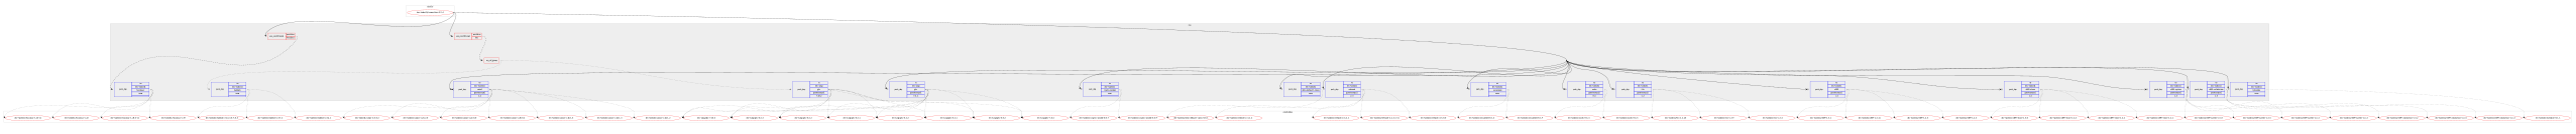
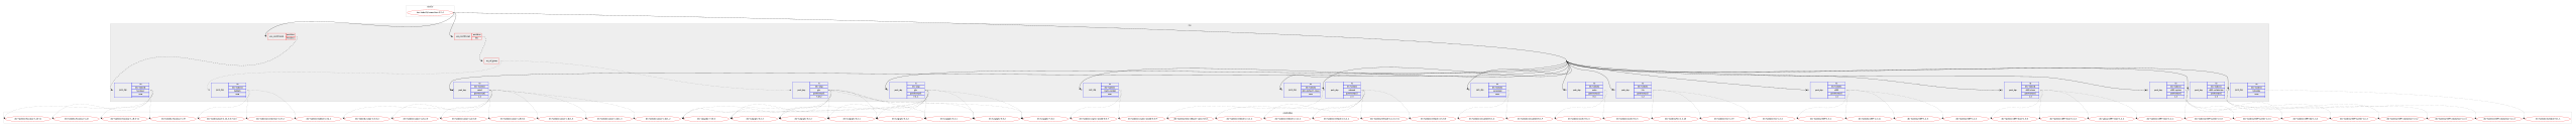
  digraph {
    compound=true
    concentrate=true
    fontname="IBM Plex Mono"
    fontsize=10
    newrank=true
    rankdir=TB
    ranksep=1.5
    node [color=red fontname="IBM Plex Mono" fontsize=10]
    edge [arrowhead=vee fontname="IBM Plex Mono" headport=w style=dotted tailport=e weight=100]
    n1 [label="dev-haskell/connection-0.2.4" width=4]
    n2 [color=blue label=<<TABLE BORDER="0" CELLBORDER="1" CELLSPACING="0" CELLPADDING="4" WIDTH="220"><TR><TD ROWSPAN="6" CELLPADDING="30">pack_dep</TD></TR><TR><TD WIDTH="110">no</TD></TR><TR><TD>dev-haskell</TD></TR><TR><TD>haddock</TD></TR><TR><TD>none</TD></TR><TR><TD></TD></TR></TABLE>> shape=none]
    n3 [color=blue label=<<TABLE BORDER="0" CELLBORDER="1" CELLSPACING="0" CELLPADDING="4" WIDTH="220"><TR><TD ROWSPAN="6" CELLPADDING="30">pack_dep</TD></TR><TR><TD WIDTH="110">no</TD></TR><TR><TD>dev-lang</TD></TR><TR><TD>ghc</TD></TR><TR><TD>greaterequal</TD></TR><TR><TD>7.10.2</TD></TR></TABLE>> shape=none]
    n4 [label=<<TABLE BORDER="0" CELLBORDER="1" CELLSPACING="0" CELLPADDING="4"><TR><TD CELLPADDING="10">any_of_group</TD></TR></TABLE>> shape=none]
    n5 [label=<<TABLE BORDER="0" CELLBORDER="1" CELLSPACING="0" CELLPADDING="4"><TR><TD ROWSPAN="3" CELLPADDING="10">use_conditional</TD></TR><TR><TD>positive</TD></TR><TR><TD>doc</TD></TR></TABLE>> shape=none]
    n6 [color=blue label=<<TABLE BORDER="0" CELLBORDER="1" CELLSPACING="0" CELLPADDING="4" WIDTH="220"><TR><TD ROWSPAN="6" CELLPADDING="30">pack_dep</TD></TR><TR><TD WIDTH="110">no</TD></TR><TR><TD>dev-haskell</TD></TR><TR><TD>hscolour</TD></TR><TR><TD>none</TD></TR><TR><TD></TD></TR></TABLE>> shape=none]
    n7 [label=<<TABLE BORDER="0" CELLBORDER="1" CELLSPACING="0" CELLPADDING="4"><TR><TD ROWSPAN="3" CELLPADDING="10">use_conditional</TD></TR><TR><TD>positive</TD></TR><TR><TD>hscolour</TD></TR></TABLE>> shape=none]
    n8 [color=blue label=<<TABLE BORDER="0" CELLBORDER="1" CELLSPACING="0" CELLPADDING="4" WIDTH="220"><TR><TD ROWSPAN="6" CELLPADDING="30">pack_dep</TD></TR><TR><TD WIDTH="110">no</TD></TR><TR><TD>dev-haskell</TD></TR><TR><TD>cabal</TD></TR><TR><TD>greaterequal</TD></TR><TR><TD>1.6</TD></TR></TABLE>> shape=none]
    n9 [color=blue label=<<TABLE BORDER="0" CELLBORDER="1" CELLSPACING="0" CELLPADDING="4" WIDTH="220"><TR><TD ROWSPAN="6" CELLPADDING="30">pack_dep</TD></TR><TR><TD WIDTH="110">no</TD></TR><TR><TD>dev-haskell</TD></TR><TR><TD>byteable</TD></TR><TR><TD>none</TD></TR><TR><TD></TD></TR></TABLE>> shape=none]
    n10 [color=blue label=<<TABLE BORDER="0" CELLBORDER="1" CELLSPACING="0" CELLPADDING="4" WIDTH="220"><TR><TD ROWSPAN="6" CELLPADDING="30">pack_dep</TD></TR><TR><TD WIDTH="110">no</TD></TR><TR><TD>dev-haskell</TD></TR><TR><TD>crypto-random</TD></TR><TR><TD>none</TD></TR><TR><TD></TD></TR></TABLE>> shape=none]
    n11 [color=blue label=<<TABLE BORDER="0" CELLBORDER="1" CELLSPACING="0" CELLPADDING="4" WIDTH="220"><TR><TD ROWSPAN="6" CELLPADDING="30">pack_dep</TD></TR><TR><TD WIDTH="110">no</TD></TR><TR><TD>dev-haskell</TD></TR><TR><TD>data-default-class</TD></TR><TR><TD>none</TD></TR><TR><TD></TD></TR></TABLE>> shape=none]
    n12 [color=blue label=<<TABLE BORDER="0" CELLBORDER="1" CELLSPACING="0" CELLPADDING="4" WIDTH="220"><TR><TD ROWSPAN="6" CELLPADDING="30">pack_dep</TD></TR><TR><TD WIDTH="110">no</TD></TR><TR><TD>dev-haskell</TD></TR><TR><TD>network</TD></TR><TR><TD>greaterequal</TD></TR><TR><TD>2.3</TD></TR></TABLE>> shape=none]
    n13 [color=blue label=<<TABLE BORDER="0" CELLBORDER="1" CELLSPACING="0" CELLPADDING="4" WIDTH="220"><TR><TD ROWSPAN="6" CELLPADDING="30">pack_dep</TD></TR><TR><TD WIDTH="110">no</TD></TR><TR><TD>dev-haskell</TD></TR><TR><TD>securemem</TD></TR><TR><TD>none</TD></TR><TR><TD></TD></TR></TABLE>> shape=none]
    n14 [color=blue label=<<TABLE BORDER="0" CELLBORDER="1" CELLSPACING="0" CELLPADDING="4" WIDTH="220"><TR><TD ROWSPAN="6" CELLPADDING="30">pack_dep</TD></TR><TR><TD WIDTH="110">no</TD></TR><TR><TD>dev-haskell</TD></TR><TR><TD>socks</TD></TR><TR><TD>greaterequal</TD></TR><TR><TD>0.4</TD></TR></TABLE>> shape=none]
    n15 [color=blue label=<<TABLE BORDER="0" CELLBORDER="1" CELLSPACING="0" CELLPADDING="4" WIDTH="220"><TR><TD ROWSPAN="6" CELLPADDING="30">pack_dep</TD></TR><TR><TD WIDTH="110">no</TD></TR><TR><TD>dev-haskell</TD></TR><TR><TD>tls</TD></TR><TR><TD>greaterequal</TD></TR><TR><TD>1.2</TD></TR></TABLE>> shape=none]
    n16 [color=blue label=<<TABLE BORDER="0" CELLBORDER="1" CELLSPACING="0" CELLPADDING="4" WIDTH="220"><TR><TD ROWSPAN="6" CELLPADDING="30">pack_dep</TD></TR><TR><TD WIDTH="110">no</TD></TR><TR><TD>dev-haskell</TD></TR><TR><TD>x509</TD></TR><TR><TD>greaterequal</TD></TR><TR><TD>1.4</TD></TR></TABLE>> shape=none]
    n17 [color=blue label=<<TABLE BORDER="0" CELLBORDER="1" CELLSPACING="0" CELLPADDING="4" WIDTH="220"><TR><TD ROWSPAN="6" CELLPADDING="30">pack_dep</TD></TR><TR><TD WIDTH="110">no</TD></TR><TR><TD>dev-haskell</TD></TR><TR><TD>x509-store</TD></TR><TR><TD>greaterequal</TD></TR><TR><TD>1.4</TD></TR></TABLE>> shape=none]
    n18 [color=blue label=<<TABLE BORDER="0" CELLBORDER="1" CELLSPACING="0" CELLPADDING="4" WIDTH="220"><TR><TD ROWSPAN="6" CELLPADDING="30">pack_dep</TD></TR><TR><TD WIDTH="110">no</TD></TR><TR><TD>dev-haskell</TD></TR><TR><TD>x509-system</TD></TR><TR><TD>greaterequal</TD></TR><TR><TD>1.4</TD></TR></TABLE>> shape=none]
    n19 [color=blue label=<<TABLE BORDER="0" CELLBORDER="1" CELLSPACING="0" CELLPADDING="4" WIDTH="220"><TR><TD ROWSPAN="6" CELLPADDING="30">pack_dep</TD></TR><TR><TD WIDTH="110">no</TD></TR><TR><TD>dev-haskell</TD></TR><TR><TD>x509-validation</TD></TR><TR><TD>greaterequal</TD></TR><TR><TD>1.5</TD></TR></TABLE>> shape=none]
    n20 [color=blue label=<<TABLE BORDER="0" CELLBORDER="1" CELLSPACING="0" CELLPADDING="4" WIDTH="220"><TR><TD ROWSPAN="6" CELLPADDING="30">pack_dep</TD></TR><TR><TD WIDTH="110">no</TD></TR><TR><TD>dev-lang</TD></TR><TR><TD>ghc</TD></TR><TR><TD>greaterequal</TD></TR><TR><TD>7.4.1</TD></TR></TABLE>> shape=none]
-   n21 [label="dev-haskell/haddock-2.14.3.0.7.8.3" width=4]
+   n21 [label="dev-haskell/pack-2.14.3.0.7.8.3" width=4]
    n22 [label="dev-haskell/haddock-2.16.1" width=4]
-   n23 [label="dev-haskell/haddock-2.17.2" width=4]
+   n23 [label="dev-haskell/connection-2.17.2" width=4]
    n24 [label="dev-lang/ghc-7.10.3" width=4]
    n25 [label="dev-lang/ghc-7.8.4" width=4]
    n26 [label="dev-lang/ghc-8.0.2" width=4]
    n27 [label="dev-lang/ghc-8.2.1" width=4]
    n28 [label="dev-lang/ghc-8.2.2" width=4]
    n29 [label="dev-lang/ghc-8.4.1" width=4]
    n30 [label="dev-lang/ghc-8.4.2" width=4]
    n31 [label="dev-lang/ghc-8.4.3" width=4]
    n32 [label="dev-haskell/hscolour-1.19" width=4]
    n33 [label="dev-haskell/hscolour-1.20.3-r1" width=4]
    n34 [label="dev-haskell/hscolour-1.22" width=4]
    n35 [label="dev-haskell/hscolour-1.23-r1" width=4]
    n36 [label="dev-haskell/cabal-1.18.1.2" width=4]
    n37 [label="dev-haskell/cabal-1.18.1.3" width=4]
    n38 [label="dev-haskell/cabal-1.18.1.5" width=4]
    n39 [label="dev-haskell/cabal-1.20.0.2" width=4]
    n40 [label="dev-haskell/cabal-1.22.8.0" width=4]
    n41 [label="dev-haskell/cabal-1.24.2.0" width=4]
    n42 [label="dev-haskell/cabal-2.0.0.2" width=4]
    n43 [label="dev-haskell/byteable-0.1.1" width=4]
    n44 [label="dev-haskell/crypto-random-0.0.7" width=4]
    n45 [label="dev-haskell/crypto-random-0.0.9" width=4]
    n46 [label="dev-haskell/data-default-class-0.0.1" width=4]
    n47 [label="dev-haskell/network-2.4.1.2" width=4]
+   n48 [label="dev-haskell/network-2.4.2.2" width=4]
    n49 [label="dev-haskell/network-2.5.0.0" width=4]
    n50 [label="dev-haskell/network-2.6.2.1" width=4]
    n51 [label="dev-haskell/network-2.6.3.1-r1" width=4]
    n52 [label="dev-haskell/securemem-0.1.3" width=4]
    n53 [label="dev-haskell/securemem-0.1.9" width=4]
    n54 [label="dev-haskell/socks-0.5.4" width=4]
    n55 [label="dev-haskell/socks-0.5.5" width=4]
    n56 [label="dev-haskell/tls-1.2.18" width=4]
    n57 [label="dev-haskell/tls-1.3.4" width=4]
    n58 [label="dev-haskell/tls-1.3.9" width=4]
    n59 [label="dev-haskell/x509-1.4.11" width=4]
    n60 [label="dev-haskell/x509-1.5.1" width=4]
    n61 [label="dev-haskell/x509-1.6.3" width=4]
    n62 [label="dev-haskell/x509-1.6.5" width=4]
    n63 [label="dev-haskell/x509-store-1.4.4" width=4]
    n64 [label="dev-haskell/x509-store-1.5.0" width=4]
    n65 [label="dev-haskell/x509-store-1.6.1" width=4]
-   n66 [label="dev-haskell/x509-store-1.6.2" width=4]
+   n66 [label="dev-group/x509-store-1.6.2" width=4]
    n67 [label="dev-haskell/x509-system-1.4.5" width=4]
    n68 [label="dev-haskell/x509-system-1.5.0" width=4]
    n69 [label="dev-haskell/x509-system-1.6.3" width=4]
-   n70 [label="dev-haskell/x509-system-1.6.4" width=4]
+   n70 [label="dev-haskell/x509-dep-1.6.4" width=4]
    n71 [label="dev-haskell/x509-validation-1.5.2" width=4]
    n72 [label="dev-haskell/x509-validation-1.6.3" width=4]
    n73 [label="dev-haskell/x509-validation-1.6.5" width=4]
    subgraph cluster_1 {
      color=gray
      label=<<i>ebuild</i>>
      rank=same
      n1
    }
    subgraph cluster_2 {
      color=gray
      label=<<i>dependencies</i>>
      subgraph cluster_3 {
        color=gray
        fillcolor="#eeeeee"
        label=<<i>compile</i>>
        style=filled
        subgraph sub_4 {
          color=gray
          fillcolor="#eeeeee"
          label=<<i>compile</i>>
          style=filled
          n5
          subgraph sub_5 {
            color=gray
            fillcolor="#eeeeee"
            label=<<i>compile</i>>
            style=filled
            n4
            subgraph sub_6 {
              color=gray
              fillcolor="#eeeeee"
              label=<<i>compile</i>>
              style=filled
              n2
            }
            subgraph sub_7 {
              color=gray
              fillcolor="#eeeeee"
              label=<<i>compile</i>>
              style=filled
              n3
            }
          }
        }
        subgraph sub_8 {
          color=gray
          fillcolor="#eeeeee"
          label=<<i>compile</i>>
          style=filled
          n7
          subgraph sub_9 {
            color=gray
            fillcolor="#eeeeee"
            label=<<i>compile</i>>
            style=filled
            n6
          }
        }
        subgraph sub_10 {
          color=gray
          fillcolor="#eeeeee"
          label=<<i>compile</i>>
          style=filled
          n8
        }
      }
      subgraph cluster_11 {
        color=gray
        fillcolor="#eeeeee"
        label=<<i>compile and run</i>>
        style=filled
        subgraph sub_12 {
          color=gray
          fillcolor="#eeeeee"
          label=<<i>compile and run</i>>
          style=filled
          n9
        }
        subgraph sub_13 {
          color=gray
          fillcolor="#eeeeee"
          label=<<i>compile and run</i>>
          style=filled
          n10
        }
        subgraph sub_14 {
          color=gray
          fillcolor="#eeeeee"
          label=<<i>compile and run</i>>
          style=filled
          n11
        }
        subgraph sub_15 {
          color=gray
          fillcolor="#eeeeee"
          label=<<i>compile and run</i>>
          style=filled
          n12
        }
        subgraph sub_16 {
          color=gray
          fillcolor="#eeeeee"
          label=<<i>compile and run</i>>
          style=filled
          n13
        }
        subgraph sub_17 {
          color=gray
          fillcolor="#eeeeee"
          label=<<i>compile and run</i>>
          style=filled
          n14
        }
        subgraph sub_18 {
          color=gray
          fillcolor="#eeeeee"
          label=<<i>compile and run</i>>
          style=filled
          n15
        }
        subgraph sub_19 {
          color=gray
          fillcolor="#eeeeee"
          label=<<i>compile and run</i>>
          style=filled
          n16
        }
        subgraph sub_20 {
          color=gray
          fillcolor="#eeeeee"
          label=<<i>compile and run</i>>
          style=filled
          n17
        }
        subgraph sub_21 {
          color=gray
          fillcolor="#eeeeee"
          label=<<i>compile and run</i>>
          style=filled
          n18
        }
        subgraph sub_22 {
          color=gray
          fillcolor="#eeeeee"
          label=<<i>compile and run</i>>
          style=filled
          n19
        }
        subgraph sub_23 {
          color=gray
          fillcolor="#eeeeee"
          label=<<i>compile and run</i>>
          style=filled
          n20
        }
      }
      subgraph cluster_24 {
        color=gray
        fillcolor="#eeeeee"
        label=<<i>run</i>>
        style=filled
      }
    }
    subgraph cluster_25 {
      color=gray
      label=<<i>candidates</i>>
      rank=same
      subgraph sub_26 {
        color=black
        label=<<i>candidates</i>>
        nodesep=1
        rank=same
        n21
        n22
        n23
      }
      subgraph sub_27 {
        color=black
        label=<<i>candidates</i>>
        nodesep=1
        rank=same
        n24
        n25
        n26
        n27
        n28
        n29
        n30
        n31
      }
      subgraph sub_28 {
        color=black
        label=<<i>candidates</i>>
        nodesep=1
        rank=same
        n32
        n33
        n34
        n35
      }
      subgraph sub_29 {
        color=black
        label=<<i>candidates</i>>
        nodesep=1
        rank=same
        n36
        n37
        n38
        n39
        n40
        n41
        n42
      }
      subgraph sub_30 {
        color=black
        label=<<i>candidates</i>>
        nodesep=1
        rank=same
        n43
      }
      subgraph sub_31 {
        color=black
        label=<<i>candidates</i>>
        nodesep=1
        rank=same
        n44
        n45
      }
      subgraph sub_32 {
        color=black
        label=<<i>candidates</i>>
        nodesep=1
        rank=same
        n46
      }
      subgraph sub_33 {
        color=black
        label=<<i>candidates</i>>
        nodesep=1
        rank=same
        n47
+       n48
        n49
        n50
        n51
      }
      subgraph sub_34 {
        color=black
        label=<<i>candidates</i>>
        nodesep=1
        rank=same
        n52
        n53
      }
      subgraph sub_35 {
        color=black
        label=<<i>candidates</i>>
        nodesep=1
        rank=same
        n54
        n55
      }
      subgraph sub_36 {
        color=black
        label=<<i>candidates</i>>
        nodesep=1
        rank=same
        n56
        n57
        n58
      }
      subgraph sub_37 {
        color=black
        label=<<i>candidates</i>>
        nodesep=1
        rank=same
        n59
        n60
        n61
        n62
      }
      subgraph sub_38 {
        color=black
        label=<<i>candidates</i>>
        nodesep=1
        rank=same
        n63
        n64
        n65
        n66
      }
      subgraph sub_39 {
        color=black
        label=<<i>candidates</i>>
        nodesep=1
        rank=same
        n67
        n68
        n69
        n70
      }
      subgraph sub_40 {
        color=black
        label=<<i>candidates</i>>
        nodesep=1
        rank=same
        n71
        n72
        n73
      }
      subgraph sub_41 {
        color=black
        label=<<i>candidates</i>>
        nodesep=1
        rank=same
        n24
        n25
        n26
        n27
        n28
        n29
        n30
        n31
      }
    }
    n1 -> n5 [style=solid weight=20]
    n1 -> n7 [style=solid weight=20]
    n1 -> n8 [style=solid weight=20]
    n1 -> n9 [arrowhead=odotvee style=solid weight=20]
    n1 -> n10 [arrowhead=odotvee style=solid weight=20]
    n1 -> n11 [arrowhead=odotvee style=solid weight=20]
    n1 -> n12 [arrowhead=odotvee style=solid weight=20]
    n1 -> n13 [arrowhead=odotvee style=solid weight=20]
    n1 -> n14 [arrowhead=odotvee style=solid weight=20]
    n1 -> n15 [arrowhead=odotvee style=solid weight=20]
    n1 -> n16 [arrowhead=odotvee style=solid weight=20]
    n1 -> n17 [arrowhead=odotvee style=solid weight=20]
    n1 -> n18 [arrowhead=odotvee style=solid weight=20]
    n1 -> n19 [arrowhead=odotvee style=solid weight=20]
    n1 -> n20 [arrowhead=odotvee style=solid weight=20]
    n2 -> n21
    n2 -> n22
    n2 -> n23
    n3 -> n24
    n3 -> n25
    n3 -> n26
    n3 -> n27
    n3 -> n28
    n3 -> n29
    n3 -> n30
    n3 -> n31
    n4 -> n2 [arrowhead=oinv weight=20]
    n4 -> n3 [arrowhead=oinv weight=20]
    n5 -> n4 [style=dashed weight=20]
    n6 -> n32
    n6 -> n33
    n6 -> n34
    n6 -> n35
    n7 -> n6 [style=dashed weight=20]
    n8 -> n36
    n8 -> n37
    n8 -> n38
    n8 -> n39
    n8 -> n40
    n8 -> n41
    n8 -> n42
    n9 -> n43
    n10 -> n44
    n10 -> n45
    n11 -> n46
    n12 -> n47
+   n12 -> n48
    n12 -> n49
    n12 -> n50
    n12 -> n51
    n13 -> n52
    n13 -> n53
    n14 -> n54
    n14 -> n55
    n15 -> n56
    n15 -> n57
    n15 -> n58
    n16 -> n59
    n16 -> n60
    n16 -> n61
    n16 -> n62
    n17 -> n63
    n17 -> n64
    n17 -> n65
    n17 -> n66
    n18 -> n67
    n18 -> n68
    n18 -> n69
    n18 -> n70
    n19 -> n71
    n19 -> n72
    n19 -> n73
    n20 -> n24
    n20 -> n25
    n20 -> n26
    n20 -> n27
    n20 -> n28
    n20 -> n29
    n20 -> n30
    n20 -> n31
  }
